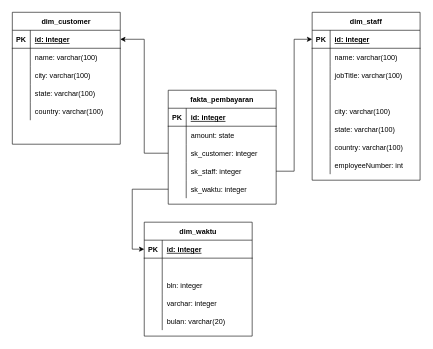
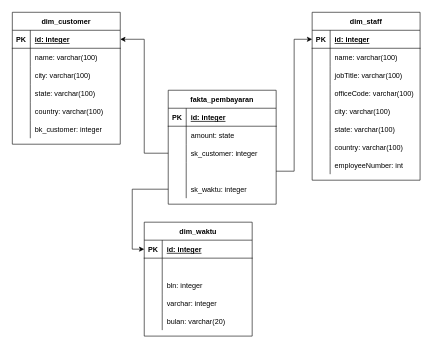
  <mxCell id="0" />
  <mxCell id="1" parent="0" />
  <mxCell id="2" value="fakta_pembayaran" style="shape=table;startSize=30;container=1;collapsible=1;childLayout=tableLayout;fixedRows=1;rowLines=0;fontStyle=1;align=center;resizeLast=1;" parent="1" vertex="1"><mxGeometry x="280" y="150" width="180" height="190" as="geometry" /></mxCell>
  <mxCell id="3" value="" style="shape=partialRectangle;collapsible=0;dropTarget=0;pointerEvents=0;fillColor=none;top=0;left=0;bottom=1;right=0;points=[[0,0.5],[1,0.5]];portConstraint=eastwest;" parent="2" vertex="1"><mxGeometry y="30" width="180" height="30" as="geometry" /></mxCell>
  <mxCell id="4" value="PK" style="shape=partialRectangle;connectable=0;fillColor=none;top=0;left=0;bottom=0;right=0;fontStyle=1;overflow=hidden;" parent="3" vertex="1"><mxGeometry width="30" height="30" as="geometry" /></mxCell>
  <mxCell id="5" value="id: integer" style="shape=partialRectangle;connectable=0;fillColor=none;top=0;left=0;bottom=0;right=0;align=left;spacingLeft=6;fontStyle=5;overflow=hidden;" parent="3" vertex="1"><mxGeometry x="30" width="150" height="30" as="geometry" /></mxCell>
  <mxCell id="6" value="" style="shape=partialRectangle;collapsible=0;dropTarget=0;pointerEvents=0;fillColor=none;top=0;left=0;bottom=0;right=0;points=[[0,0.5],[1,0.5]];portConstraint=eastwest;" parent="2" vertex="1"><mxGeometry y="60" width="180" height="30" as="geometry" /></mxCell>
  <mxCell id="7" value="" style="shape=partialRectangle;connectable=0;fillColor=none;top=0;left=0;bottom=0;right=0;editable=1;overflow=hidden;" parent="6" vertex="1"><mxGeometry width="30" height="30" as="geometry" /></mxCell>
  <mxCell id="8" value="amount: state" style="shape=partialRectangle;connectable=0;fillColor=none;top=0;left=0;bottom=0;right=0;align=left;spacingLeft=6;overflow=hidden;" parent="6" vertex="1"><mxGeometry x="30" width="150" height="30" as="geometry" /></mxCell>
  <mxCell id="9" value="" style="shape=partialRectangle;collapsible=0;dropTarget=0;pointerEvents=0;fillColor=none;top=0;left=0;bottom=0;right=0;points=[[0,0.5],[1,0.5]];portConstraint=eastwest;" parent="2" vertex="1"><mxGeometry y="90" width="180" height="30" as="geometry" /></mxCell>
  <mxCell id="10" value="" style="shape=partialRectangle;connectable=0;fillColor=none;top=0;left=0;bottom=0;right=0;editable=1;overflow=hidden;" parent="9" vertex="1"><mxGeometry width="30" height="30" as="geometry" /></mxCell>
  <mxCell id="11" value="sk_customer: integer" style="shape=partialRectangle;connectable=0;fillColor=none;top=0;left=0;bottom=0;right=0;align=left;spacingLeft=6;overflow=hidden;" parent="9" vertex="1"><mxGeometry x="30" width="150" height="30" as="geometry" /></mxCell>
  <mxCell id="12" value="" style="shape=partialRectangle;collapsible=0;dropTarget=0;pointerEvents=0;fillColor=none;top=0;left=0;bottom=0;right=0;points=[[0,0.5],[1,0.5]];portConstraint=eastwest;" parent="2" vertex="1"><mxGeometry y="120" width="180" height="30" as="geometry" /></mxCell>
  <mxCell id="13" value="" style="shape=partialRectangle;connectable=0;fillColor=none;top=0;left=0;bottom=0;right=0;editable=1;overflow=hidden;" parent="12" vertex="1"><mxGeometry width="30" height="30" as="geometry" /></mxCell>
- <mxCell id="14" value="sk_staff: integer" style="shape=partialRectangle;connectable=0;fillColor=none;top=0;left=0;bottom=0;right=0;align=left;spacingLeft=6;overflow=hidden;" parent="12" vertex="1"><mxGeometry x="30" width="150" height="30" as="geometry" /></mxCell>
  <mxCell id="15" value="" style="shape=partialRectangle;collapsible=0;dropTarget=0;pointerEvents=0;fillColor=none;top=0;left=0;bottom=0;right=0;points=[[0,0.5],[1,0.5]];portConstraint=eastwest;" parent="2" vertex="1"><mxGeometry y="150" width="180" height="30" as="geometry" /></mxCell>
  <mxCell id="16" value="" style="shape=partialRectangle;connectable=0;fillColor=none;top=0;left=0;bottom=0;right=0;editable=1;overflow=hidden;" parent="15" vertex="1"><mxGeometry width="30" height="30" as="geometry" /></mxCell>
  <mxCell id="17" value="sk_waktu: integer" style="shape=partialRectangle;connectable=0;fillColor=none;top=0;left=0;bottom=0;right=0;align=left;spacingLeft=6;overflow=hidden;" parent="15" vertex="1"><mxGeometry x="30" width="150" height="30" as="geometry" /></mxCell>
  <mxCell id="18" value="dim_customer" style="shape=table;startSize=30;container=1;collapsible=1;childLayout=tableLayout;fixedRows=1;rowLines=0;fontStyle=1;align=center;resizeLast=1;" parent="1" vertex="1"><mxGeometry x="20" y="20" width="180" height="220" as="geometry" /></mxCell>
  <mxCell id="19" value="" style="shape=partialRectangle;collapsible=0;dropTarget=0;pointerEvents=0;fillColor=none;top=0;left=0;bottom=1;right=0;points=[[0,0.5],[1,0.5]];portConstraint=eastwest;" parent="18" vertex="1"><mxGeometry y="30" width="180" height="30" as="geometry" /></mxCell>
  <mxCell id="20" value="PK" style="shape=partialRectangle;connectable=0;fillColor=none;top=0;left=0;bottom=0;right=0;fontStyle=1;overflow=hidden;" parent="19" vertex="1"><mxGeometry width="30" height="30" as="geometry" /></mxCell>
  <mxCell id="21" value="id: integer" style="shape=partialRectangle;connectable=0;fillColor=none;top=0;left=0;bottom=0;right=0;align=left;spacingLeft=6;fontStyle=5;overflow=hidden;" parent="19" vertex="1"><mxGeometry x="30" width="150" height="30" as="geometry" /></mxCell>
  <mxCell id="22" value="" style="shape=partialRectangle;collapsible=0;dropTarget=0;pointerEvents=0;fillColor=none;top=0;left=0;bottom=0;right=0;points=[[0,0.5],[1,0.5]];portConstraint=eastwest;" parent="18" vertex="1"><mxGeometry y="60" width="180" height="30" as="geometry" /></mxCell>
  <mxCell id="23" value="" style="shape=partialRectangle;connectable=0;fillColor=none;top=0;left=0;bottom=0;right=0;editable=1;overflow=hidden;" parent="22" vertex="1"><mxGeometry width="30" height="30" as="geometry" /></mxCell>
  <mxCell id="24" value="name: varchar(100)" style="shape=partialRectangle;connectable=0;fillColor=none;top=0;left=0;bottom=0;right=0;align=left;spacingLeft=6;overflow=hidden;" parent="22" vertex="1"><mxGeometry x="30" width="150" height="30" as="geometry" /></mxCell>
  <mxCell id="25" value="" style="shape=partialRectangle;collapsible=0;dropTarget=0;pointerEvents=0;fillColor=none;top=0;left=0;bottom=0;right=0;points=[[0,0.5],[1,0.5]];portConstraint=eastwest;" parent="18" vertex="1"><mxGeometry y="90" width="180" height="30" as="geometry" /></mxCell>
  <mxCell id="26" value="" style="shape=partialRectangle;connectable=0;fillColor=none;top=0;left=0;bottom=0;right=0;editable=1;overflow=hidden;" parent="25" vertex="1"><mxGeometry width="30" height="30" as="geometry" /></mxCell>
  <mxCell id="27" value="city: varchar(100)" style="shape=partialRectangle;connectable=0;fillColor=none;top=0;left=0;bottom=0;right=0;align=left;spacingLeft=6;overflow=hidden;" parent="25" vertex="1"><mxGeometry x="30" width="150" height="30" as="geometry" /></mxCell>
  <mxCell id="28" value="" style="shape=partialRectangle;collapsible=0;dropTarget=0;pointerEvents=0;fillColor=none;top=0;left=0;bottom=0;right=0;points=[[0,0.5],[1,0.5]];portConstraint=eastwest;" parent="18" vertex="1"><mxGeometry y="120" width="180" height="30" as="geometry" /></mxCell>
  <mxCell id="29" value="" style="shape=partialRectangle;connectable=0;fillColor=none;top=0;left=0;bottom=0;right=0;editable=1;overflow=hidden;" parent="28" vertex="1"><mxGeometry width="30" height="30" as="geometry" /></mxCell>
  <mxCell id="30" value="state: varchar(100)" style="shape=partialRectangle;connectable=0;fillColor=none;top=0;left=0;bottom=0;right=0;align=left;spacingLeft=6;overflow=hidden;" parent="28" vertex="1"><mxGeometry x="30" width="150" height="30" as="geometry" /></mxCell>
  <mxCell id="31" value="" style="shape=partialRectangle;collapsible=0;dropTarget=0;pointerEvents=0;fillColor=none;top=0;left=0;bottom=0;right=0;points=[[0,0.5],[1,0.5]];portConstraint=eastwest;" parent="18" vertex="1"><mxGeometry y="150" width="180" height="30" as="geometry" /></mxCell>
  <mxCell id="32" value="" style="shape=partialRectangle;connectable=0;fillColor=none;top=0;left=0;bottom=0;right=0;editable=1;overflow=hidden;" parent="31" vertex="1"><mxGeometry width="30" height="30" as="geometry" /></mxCell>
  <mxCell id="33" value="country: varchar(100)" style="shape=partialRectangle;connectable=0;fillColor=none;top=0;left=0;bottom=0;right=0;align=left;spacingLeft=6;overflow=hidden;" parent="31" vertex="1"><mxGeometry x="30" width="150" height="30" as="geometry" /></mxCell>
  <mxCell id="34" value="" style="shape=partialRectangle;collapsible=0;dropTarget=0;pointerEvents=0;fillColor=none;top=0;left=0;bottom=0;right=0;points=[[0,0.5],[1,0.5]];portConstraint=eastwest;" parent="18" vertex="1"><mxGeometry y="180" width="180" height="30" as="geometry" /></mxCell>
  <mxCell id="35" value="" style="shape=partialRectangle;connectable=0;fillColor=none;top=0;left=0;bottom=0;right=0;editable=1;overflow=hidden;" parent="34" vertex="1"><mxGeometry width="30" height="30" as="geometry" /></mxCell>
+ <mxCell id="36" value="bk_customer: integer" style="shape=partialRectangle;connectable=0;fillColor=none;top=0;left=0;bottom=0;right=0;align=left;spacingLeft=6;overflow=hidden;" parent="34" vertex="1"><mxGeometry x="30" width="150" height="30" as="geometry" /></mxCell>
  <mxCell id="37" style="edgeStyle=orthogonalEdgeStyle;rounded=0;orthogonalLoop=1;jettySize=auto;html=1;entryX=1;entryY=0.5;entryDx=0;entryDy=0;" parent="1" source="9" target="19" edge="1"><mxGeometry relative="1" as="geometry" /></mxCell>
  <mxCell id="38" value="dim_staff" style="shape=table;startSize=30;container=1;collapsible=1;childLayout=tableLayout;fixedRows=1;rowLines=0;fontStyle=1;align=center;resizeLast=1;" parent="1" vertex="1"><mxGeometry x="520" y="20" width="180" height="280" as="geometry" /></mxCell>
  <mxCell id="39" value="" style="shape=partialRectangle;collapsible=0;dropTarget=0;pointerEvents=0;fillColor=none;top=0;left=0;bottom=1;right=0;points=[[0,0.5],[1,0.5]];portConstraint=eastwest;" parent="38" vertex="1"><mxGeometry y="30" width="180" height="30" as="geometry" /></mxCell>
  <mxCell id="40" value="PK" style="shape=partialRectangle;connectable=0;fillColor=none;top=0;left=0;bottom=0;right=0;fontStyle=1;overflow=hidden;" parent="39" vertex="1"><mxGeometry width="30" height="30" as="geometry" /></mxCell>
  <mxCell id="41" value="id: integer" style="shape=partialRectangle;connectable=0;fillColor=none;top=0;left=0;bottom=0;right=0;align=left;spacingLeft=6;fontStyle=5;overflow=hidden;" parent="39" vertex="1"><mxGeometry x="30" width="150" height="30" as="geometry" /></mxCell>
  <mxCell id="42" value="" style="shape=partialRectangle;collapsible=0;dropTarget=0;pointerEvents=0;fillColor=none;top=0;left=0;bottom=0;right=0;points=[[0,0.5],[1,0.5]];portConstraint=eastwest;" parent="38" vertex="1"><mxGeometry y="60" width="180" height="30" as="geometry" /></mxCell>
  <mxCell id="43" value="" style="shape=partialRectangle;connectable=0;fillColor=none;top=0;left=0;bottom=0;right=0;editable=1;overflow=hidden;" parent="42" vertex="1"><mxGeometry width="30" height="30" as="geometry" /></mxCell>
  <mxCell id="44" value="name: varchar(100)" style="shape=partialRectangle;connectable=0;fillColor=none;top=0;left=0;bottom=0;right=0;align=left;spacingLeft=6;overflow=hidden;" parent="42" vertex="1"><mxGeometry x="30" width="150" height="30" as="geometry" /></mxCell>
  <mxCell id="45" value="" style="shape=partialRectangle;collapsible=0;dropTarget=0;pointerEvents=0;fillColor=none;top=0;left=0;bottom=0;right=0;points=[[0,0.5],[1,0.5]];portConstraint=eastwest;" parent="38" vertex="1"><mxGeometry y="90" width="180" height="30" as="geometry" /></mxCell>
  <mxCell id="46" value="" style="shape=partialRectangle;connectable=0;fillColor=none;top=0;left=0;bottom=0;right=0;editable=1;overflow=hidden;" parent="45" vertex="1"><mxGeometry width="30" height="30" as="geometry" /></mxCell>
  <mxCell id="47" value="jobTitle: varchar(100)" style="shape=partialRectangle;connectable=0;fillColor=none;top=0;left=0;bottom=0;right=0;align=left;spacingLeft=6;overflow=hidden;" parent="45" vertex="1"><mxGeometry x="30" width="150" height="30" as="geometry" /></mxCell>
  <mxCell id="48" value="" style="shape=partialRectangle;collapsible=0;dropTarget=0;pointerEvents=0;fillColor=none;top=0;left=0;bottom=0;right=0;points=[[0,0.5],[1,0.5]];portConstraint=eastwest;" parent="38" vertex="1"><mxGeometry y="120" width="180" height="30" as="geometry" /></mxCell>
  <mxCell id="49" value="" style="shape=partialRectangle;connectable=0;fillColor=none;top=0;left=0;bottom=0;right=0;editable=1;overflow=hidden;" parent="48" vertex="1"><mxGeometry width="30" height="30" as="geometry" /></mxCell>
+ <mxCell id="50" value="officeCode: varchar(100)" style="shape=partialRectangle;connectable=0;fillColor=none;top=0;left=0;bottom=0;right=0;align=left;spacingLeft=6;overflow=hidden;" parent="48" vertex="1"><mxGeometry x="30" width="150" height="30" as="geometry" /></mxCell>
  <mxCell id="51" value="" style="shape=partialRectangle;collapsible=0;dropTarget=0;pointerEvents=0;fillColor=none;top=0;left=0;bottom=0;right=0;points=[[0,0.5],[1,0.5]];portConstraint=eastwest;" parent="38" vertex="1"><mxGeometry y="150" width="180" height="30" as="geometry" /></mxCell>
  <mxCell id="52" value="" style="shape=partialRectangle;connectable=0;fillColor=none;top=0;left=0;bottom=0;right=0;editable=1;overflow=hidden;" parent="51" vertex="1"><mxGeometry width="30" height="30" as="geometry" /></mxCell>
  <mxCell id="53" value="city: varchar(100)" style="shape=partialRectangle;connectable=0;fillColor=none;top=0;left=0;bottom=0;right=0;align=left;spacingLeft=6;overflow=hidden;" parent="51" vertex="1"><mxGeometry x="30" width="150" height="30" as="geometry" /></mxCell>
  <mxCell id="54" value="" style="shape=partialRectangle;collapsible=0;dropTarget=0;pointerEvents=0;fillColor=none;top=0;left=0;bottom=0;right=0;points=[[0,0.5],[1,0.5]];portConstraint=eastwest;" parent="38" vertex="1"><mxGeometry y="180" width="180" height="30" as="geometry" /></mxCell>
  <mxCell id="55" value="" style="shape=partialRectangle;connectable=0;fillColor=none;top=0;left=0;bottom=0;right=0;editable=1;overflow=hidden;" parent="54" vertex="1"><mxGeometry width="30" height="30" as="geometry" /></mxCell>
  <mxCell id="56" value="state: varchar(100)" style="shape=partialRectangle;connectable=0;fillColor=none;top=0;left=0;bottom=0;right=0;align=left;spacingLeft=6;overflow=hidden;" parent="54" vertex="1"><mxGeometry x="30" width="150" height="30" as="geometry" /></mxCell>
  <mxCell id="57" value="" style="shape=partialRectangle;collapsible=0;dropTarget=0;pointerEvents=0;fillColor=none;top=0;left=0;bottom=0;right=0;points=[[0,0.5],[1,0.5]];portConstraint=eastwest;" parent="38" vertex="1"><mxGeometry y="210" width="180" height="30" as="geometry" /></mxCell>
  <mxCell id="58" value="" style="shape=partialRectangle;connectable=0;fillColor=none;top=0;left=0;bottom=0;right=0;editable=1;overflow=hidden;" parent="57" vertex="1"><mxGeometry width="30" height="30" as="geometry" /></mxCell>
  <mxCell id="59" value="country: varchar(100)" style="shape=partialRectangle;connectable=0;fillColor=none;top=0;left=0;bottom=0;right=0;align=left;spacingLeft=6;overflow=hidden;" parent="57" vertex="1"><mxGeometry x="30" width="150" height="30" as="geometry" /></mxCell>
  <mxCell id="60" value="" style="shape=partialRectangle;collapsible=0;dropTarget=0;pointerEvents=0;fillColor=none;top=0;left=0;bottom=0;right=0;points=[[0,0.5],[1,0.5]];portConstraint=eastwest;" vertex="1" parent="38"><mxGeometry y="240" width="180" height="30" as="geometry" /></mxCell>
  <mxCell id="61" value="" style="shape=partialRectangle;connectable=0;fillColor=none;top=0;left=0;bottom=0;right=0;editable=1;overflow=hidden;" vertex="1" parent="60"><mxGeometry width="30" height="30" as="geometry" /></mxCell>
  <mxCell id="62" value="employeeNumber: int" style="shape=partialRectangle;connectable=0;fillColor=none;top=0;left=0;bottom=0;right=0;align=left;spacingLeft=6;overflow=hidden;" vertex="1" parent="60"><mxGeometry x="30" width="150" height="30" as="geometry" /></mxCell>
  <mxCell id="63" style="edgeStyle=orthogonalEdgeStyle;rounded=0;orthogonalLoop=1;jettySize=auto;html=1;" parent="1" source="12" target="39" edge="1"><mxGeometry relative="1" as="geometry" /></mxCell>
  <mxCell id="64" value="dim_waktu" style="shape=table;startSize=30;container=1;collapsible=1;childLayout=tableLayout;fixedRows=1;rowLines=0;fontStyle=1;align=center;resizeLast=1;" parent="1" vertex="1"><mxGeometry x="240" y="370" width="180" height="190" as="geometry" /></mxCell>
  <mxCell id="65" value="" style="shape=partialRectangle;collapsible=0;dropTarget=0;pointerEvents=0;fillColor=none;top=0;left=0;bottom=1;right=0;points=[[0,0.5],[1,0.5]];portConstraint=eastwest;" parent="64" vertex="1"><mxGeometry y="30" width="180" height="30" as="geometry" /></mxCell>
  <mxCell id="66" value="PK" style="shape=partialRectangle;connectable=0;fillColor=none;top=0;left=0;bottom=0;right=0;fontStyle=1;overflow=hidden;" parent="65" vertex="1"><mxGeometry width="30" height="30" as="geometry" /></mxCell>
  <mxCell id="67" value="id: integer" style="shape=partialRectangle;connectable=0;fillColor=none;top=0;left=0;bottom=0;right=0;align=left;spacingLeft=6;fontStyle=5;overflow=hidden;" parent="65" vertex="1"><mxGeometry x="30" width="150" height="30" as="geometry" /></mxCell>
  <mxCell id="68" value="" style="shape=partialRectangle;collapsible=0;dropTarget=0;pointerEvents=0;fillColor=none;top=0;left=0;bottom=0;right=0;points=[[0,0.5],[1,0.5]];portConstraint=eastwest;" parent="64" vertex="1"><mxGeometry y="60" width="180" height="30" as="geometry" /></mxCell>
  <mxCell id="69" value="" style="shape=partialRectangle;connectable=0;fillColor=none;top=0;left=0;bottom=0;right=0;editable=1;overflow=hidden;" parent="68" vertex="1"><mxGeometry width="30" height="30" as="geometry" /></mxCell>
  <mxCell id="70" value="" style="shape=partialRectangle;collapsible=0;dropTarget=0;pointerEvents=0;fillColor=none;top=0;left=0;bottom=0;right=0;points=[[0,0.5],[1,0.5]];portConstraint=eastwest;" parent="64" vertex="1"><mxGeometry y="90" width="180" height="30" as="geometry" /></mxCell>
  <mxCell id="71" value="" style="shape=partialRectangle;connectable=0;fillColor=none;top=0;left=0;bottom=0;right=0;editable=1;overflow=hidden;" parent="70" vertex="1"><mxGeometry width="30" height="30" as="geometry" /></mxCell>
  <mxCell id="72" value="bln: integer" style="shape=partialRectangle;connectable=0;fillColor=none;top=0;left=0;bottom=0;right=0;align=left;spacingLeft=6;overflow=hidden;" parent="70" vertex="1"><mxGeometry x="30" width="150" height="30" as="geometry" /></mxCell>
  <mxCell id="73" value="" style="shape=partialRectangle;collapsible=0;dropTarget=0;pointerEvents=0;fillColor=none;top=0;left=0;bottom=0;right=0;points=[[0,0.5],[1,0.5]];portConstraint=eastwest;" parent="64" vertex="1"><mxGeometry y="120" width="180" height="30" as="geometry" /></mxCell>
  <mxCell id="74" value="" style="shape=partialRectangle;connectable=0;fillColor=none;top=0;left=0;bottom=0;right=0;editable=1;overflow=hidden;" parent="73" vertex="1"><mxGeometry width="30" height="30" as="geometry" /></mxCell>
  <mxCell id="75" value="varchar: integer" style="shape=partialRectangle;connectable=0;fillColor=none;top=0;left=0;bottom=0;right=0;align=left;spacingLeft=6;overflow=hidden;" parent="73" vertex="1"><mxGeometry x="30" width="150" height="30" as="geometry" /></mxCell>
  <mxCell id="76" value="" style="shape=partialRectangle;collapsible=0;dropTarget=0;pointerEvents=0;fillColor=none;top=0;left=0;bottom=0;right=0;points=[[0,0.5],[1,0.5]];portConstraint=eastwest;" parent="64" vertex="1"><mxGeometry y="150" width="180" height="30" as="geometry" /></mxCell>
  <mxCell id="77" value="" style="shape=partialRectangle;connectable=0;fillColor=none;top=0;left=0;bottom=0;right=0;editable=1;overflow=hidden;" parent="76" vertex="1"><mxGeometry width="30" height="30" as="geometry" /></mxCell>
  <mxCell id="78" value="bulan: varchar(20)" style="shape=partialRectangle;connectable=0;fillColor=none;top=0;left=0;bottom=0;right=0;align=left;spacingLeft=6;overflow=hidden;" parent="76" vertex="1"><mxGeometry x="30" width="150" height="30" as="geometry" /></mxCell>
  <mxCell id="79" style="edgeStyle=orthogonalEdgeStyle;rounded=0;orthogonalLoop=1;jettySize=auto;html=1;entryX=0;entryY=0.5;entryDx=0;entryDy=0;" parent="1" source="15" target="65" edge="1"><mxGeometry relative="1" as="geometry" /></mxCell>
